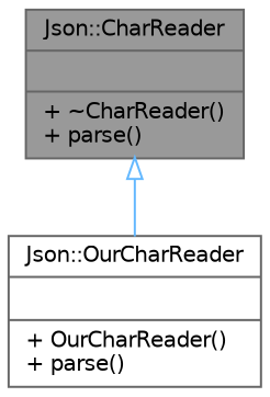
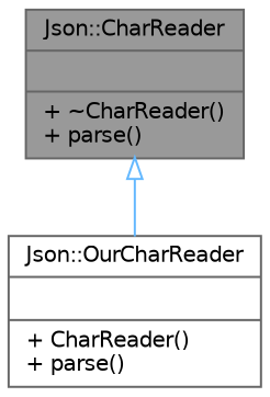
  digraph {
    node [color=gray40 fontname=Helvetica fontsize=10 shape=record style=filled]
    n1 [fillcolor=grey60 fontcolor=black height=0.2 label="{Json::CharReader\n||+ ~CharReader()\l+ parse()\l}" width=0.4]
-   n2 [fillcolor=white height=0.2 label="{Json::OurCharReader\n||+ OurCharReader()\l+ parse()\l}" width=0.4]
+   n2 [fillcolor=white height=0.2 label="{Json::OurCharReader\n||+ CharReader()\l+ parse()\l}" width=0.4]
    n1 -> n2 [arrowtail=onormal color=steelblue1 dir=back fontname=Helvetica fontsize=10 labelfontname=Helvetica labelfontsize=10 style=solid]
  }
